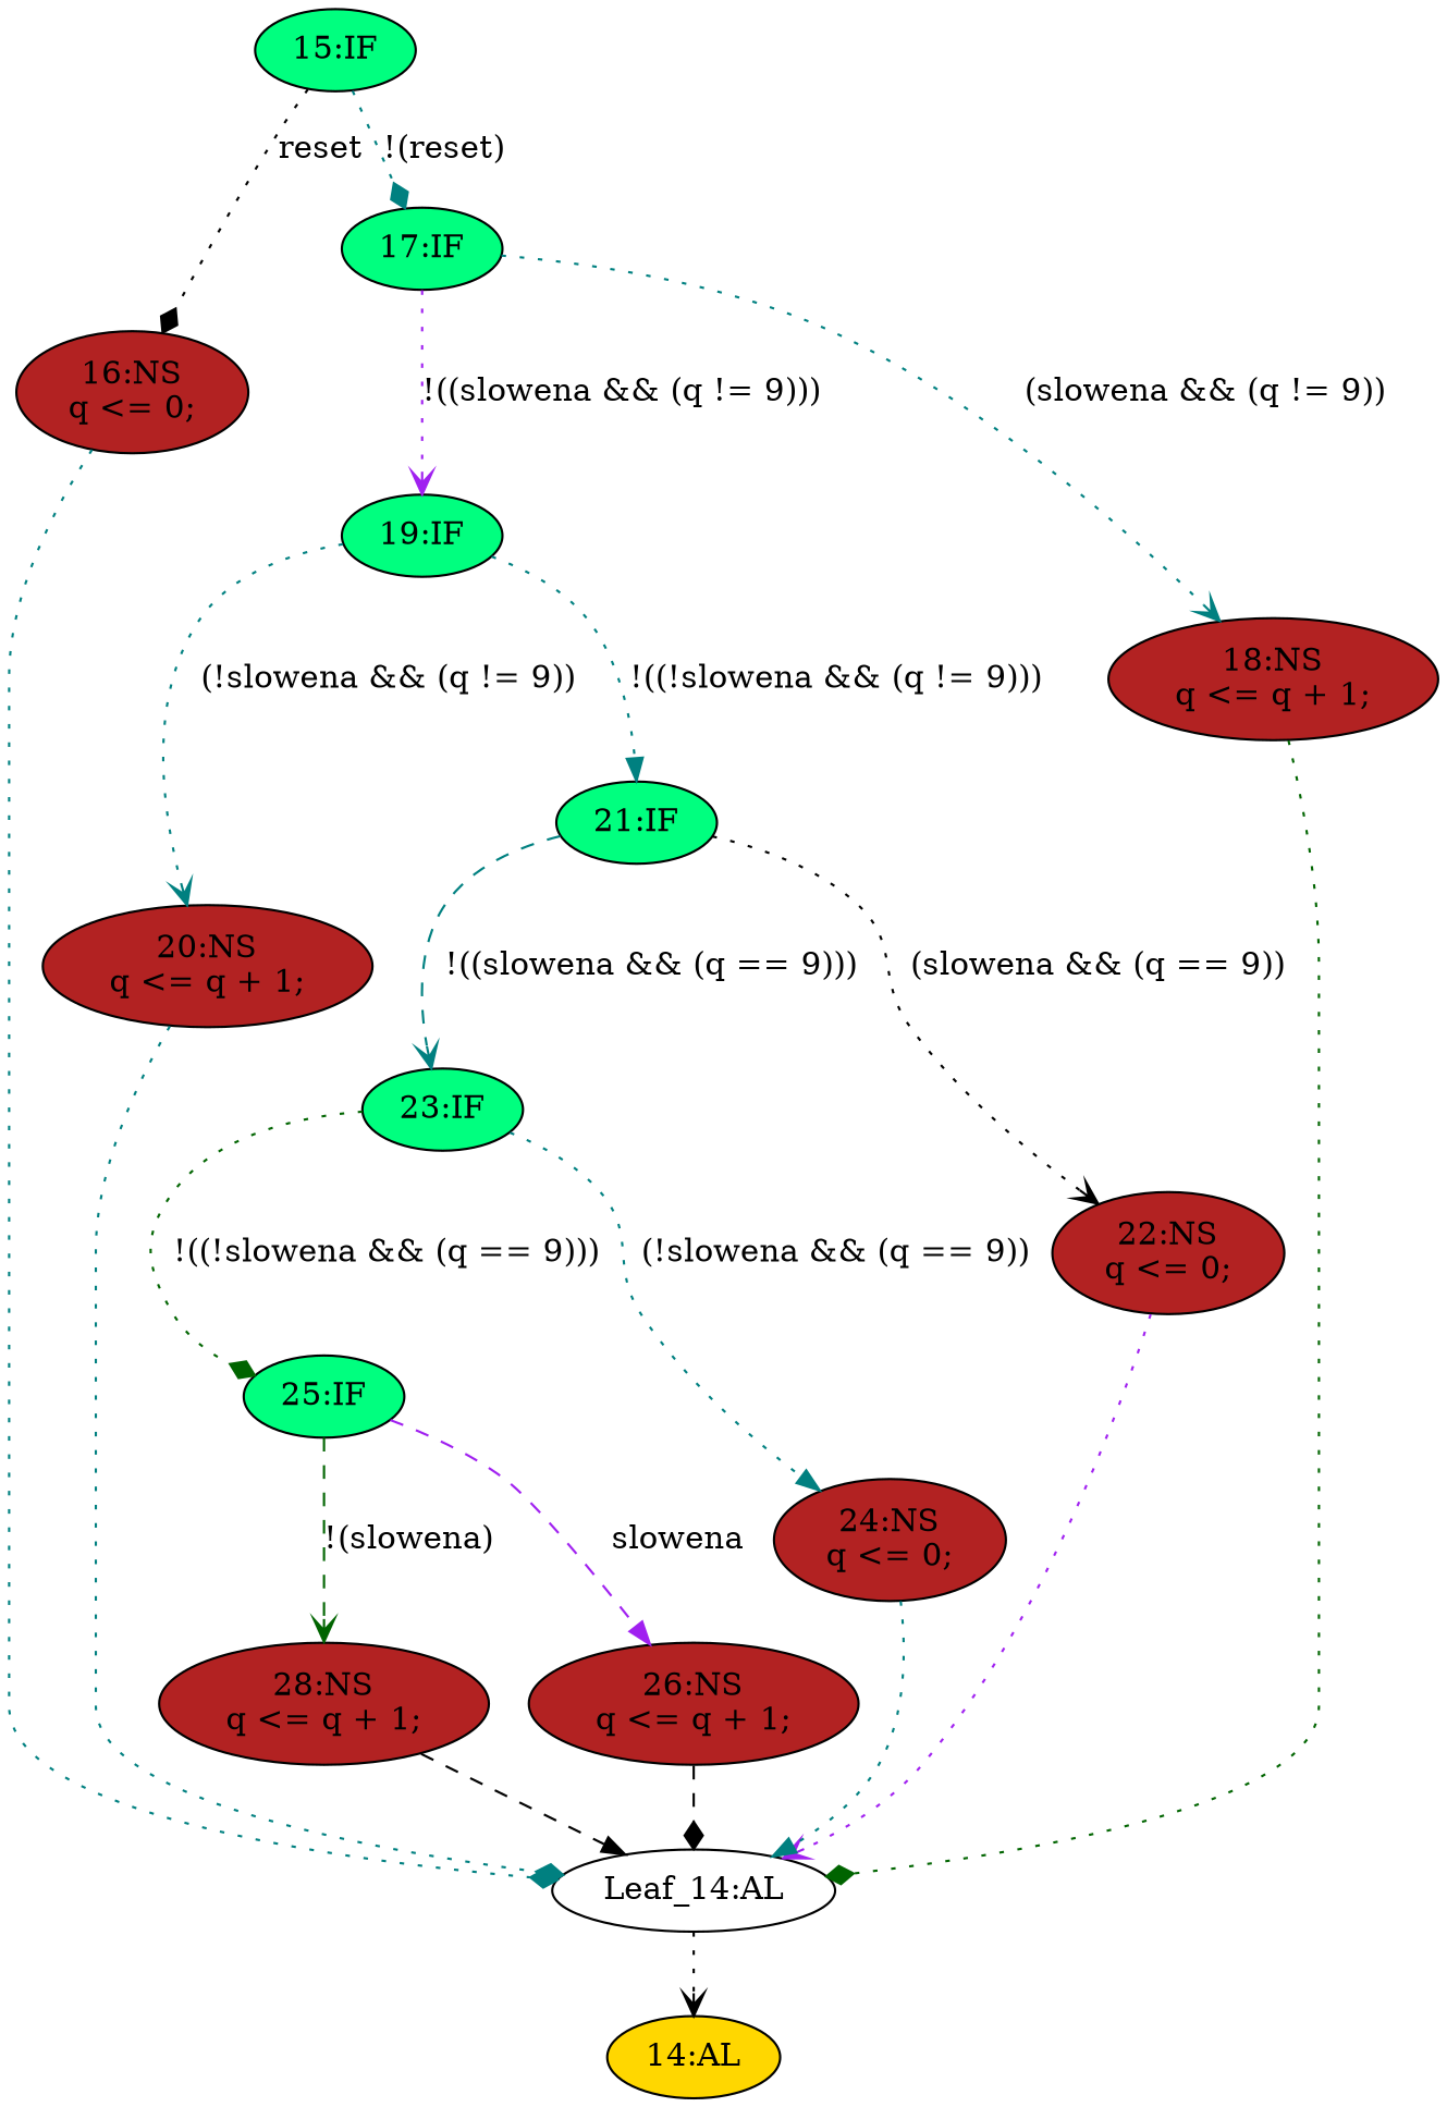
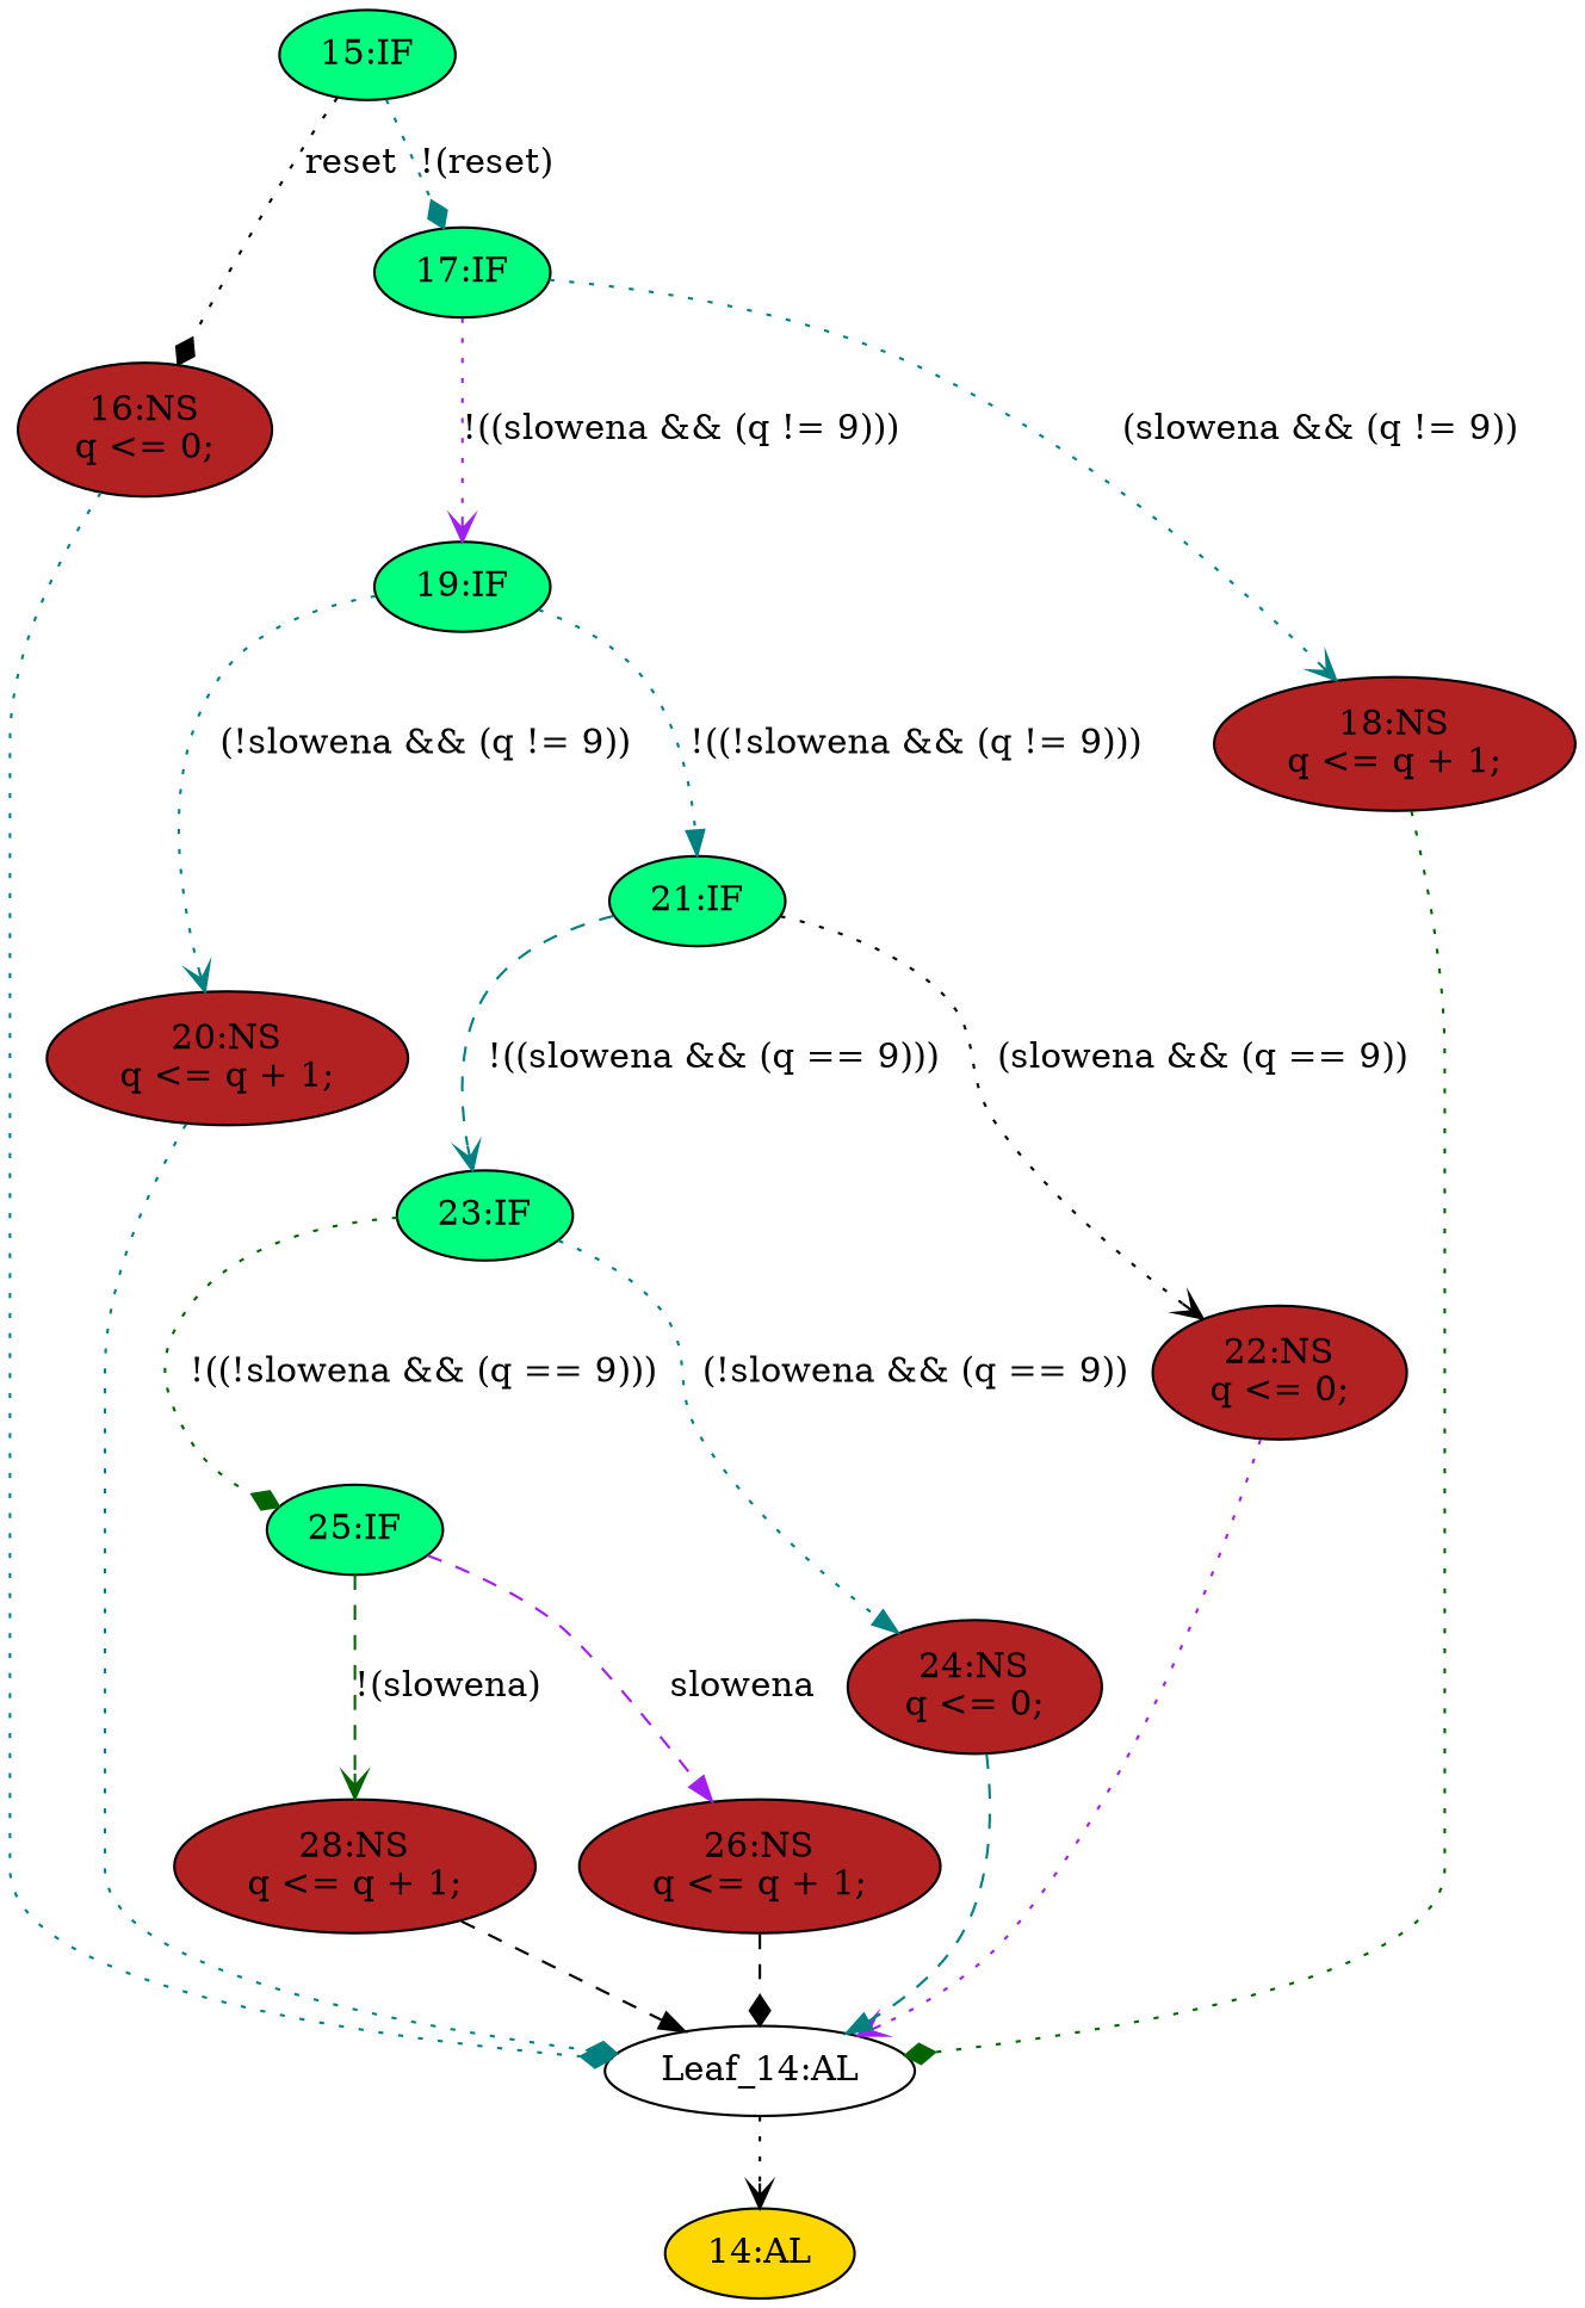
  strict digraph {
    node [fillcolor=firebrick statements="[]" style=filled typ=NonblockingSubstitution]
    edge [arrowhead=vee color=teal cond="['slowena', 'q']" lineno=None style=dotted]
    n1 [ast="<pyverilog.vparser.ast.NonblockingSubstitution object at 0x7f4dc2077390>" label="16:NS\nq <= 0;" statements="[<pyverilog.vparser.ast.NonblockingSubstitution object at 0x7f4dc2077390>]"]
    n2 [def_var="['q']" label="Leaf_14:AL" fillcolor="" statements="" style="" typ=""]
    n3 [ast="<pyverilog.vparser.ast.Always object at 0x7f4dc20f5390>" clk_sens=True fillcolor=gold label="14:AL" sens="['clk']" typ=Always use_var="['reset', 'q', 'slowena']"]
    n4 [ast="<pyverilog.vparser.ast.NonblockingSubstitution object at 0x7f4dc1cd8890>" label="28:NS\nq <= q + 1;" statements="[<pyverilog.vparser.ast.NonblockingSubstitution object at 0x7f4dc1cd8890>]"]
    n5 [ast="<pyverilog.vparser.ast.IfStatement object at 0x7f4dc207dd10>" fillcolor=springgreen label="19:IF" typ=IfStatement]
    n6 [ast="<pyverilog.vparser.ast.NonblockingSubstitution object at 0x7f4dc2066650>" label="20:NS\nq <= q + 1;" statements="[<pyverilog.vparser.ast.NonblockingSubstitution object at 0x7f4dc2066650>]"]
    n7 [ast="<pyverilog.vparser.ast.IfStatement object at 0x7f4dc2066550>" fillcolor=springgreen label="21:IF" typ=IfStatement]
    n8 [ast="<pyverilog.vparser.ast.IfStatement object at 0x7f4dc2086150>" fillcolor=springgreen label="23:IF" typ=IfStatement]
    n9 [ast="<pyverilog.vparser.ast.NonblockingSubstitution object at 0x7f4dc2481610>" label="22:NS\nq <= 0;" statements="[<pyverilog.vparser.ast.NonblockingSubstitution object at 0x7f4dc2481610>]"]
    n10 [ast="<pyverilog.vparser.ast.IfStatement object at 0x7f4dc1cd8c10>" fillcolor=springgreen label="25:IF" typ=IfStatement]
    n11 [ast="<pyverilog.vparser.ast.NonblockingSubstitution object at 0x7f4dc2086510>" label="24:NS\nq <= 0;" statements="[<pyverilog.vparser.ast.NonblockingSubstitution object at 0x7f4dc2086510>]"]
    n12 [ast="<pyverilog.vparser.ast.IfStatement object at 0x7f4dc2077090>" fillcolor=springgreen label="15:IF" typ=IfStatement]
    n13 [ast="<pyverilog.vparser.ast.IfStatement object at 0x7f4dc1dcee90>" fillcolor=springgreen label="17:IF" typ=IfStatement]
    n14 [ast="<pyverilog.vparser.ast.NonblockingSubstitution object at 0x7f4dc1dce290>" label="18:NS\nq <= q + 1;" statements="[<pyverilog.vparser.ast.NonblockingSubstitution object at 0x7f4dc1dce290>]"]
    n15 [ast="<pyverilog.vparser.ast.NonblockingSubstitution object at 0x7f4dc1cd8dd0>" label="26:NS\nq <= q + 1;" statements="[<pyverilog.vparser.ast.NonblockingSubstitution object at 0x7f4dc1cd8dd0>]"]
    n1 -> n2 [arrowhead=diamond cond="[]"]
    n2 -> n3 [color=black cond="" lineno=""]
    n4 -> n2 [arrowhead=normal color=black cond="[]" style=dashed]
    n5 -> n6 [label="(!slowena && (q != 9))" lineno=19]
    n5 -> n7 [arrowhead=normal label="!((!slowena && (q != 9)))" lineno=19]
    n6 -> n2 [arrowhead=diamond cond="[]"]
    n7 -> n8 [label="!((slowena && (q == 9)))" lineno=21 style=dashed]
    n7 -> n9 [color=black label="(slowena && (q == 9))" lineno=21]
    n8 -> n10 [arrowhead=diamond color=darkgreen label="!((!slowena && (q == 9)))" lineno=23]
    n8 -> n11 [arrowhead=normal label="(!slowena && (q == 9))" lineno=23]
    n9 -> n2 [color=purple cond="[]"]
    n10 -> n4 [color=darkgreen cond="['slowena']" label="!(slowena)" lineno=25 style=dashed]
    n10 -> n15 [arrowhead=normal color=purple cond="['slowena']" label=slowena lineno=25 style=dashed]
-   n11 -> n2 [arrowhead=normal cond="[]"]
+   n11 -> n2 [arrowhead=normal cond="[]" style=dashed]
    n12 -> n1 [arrowhead=diamond color=black cond="['reset']" label=reset lineno=15]
    n12 -> n13 [arrowhead=diamond cond="['reset']" label="!(reset)" lineno=15]
    n13 -> n5 [color=purple label="!((slowena && (q != 9)))" lineno=17]
    n13 -> n14 [label="(slowena && (q != 9))" lineno=17]
    n14 -> n2 [arrowhead=diamond color=darkgreen cond="[]"]
    n15 -> n2 [arrowhead=diamond color=black cond="[]" style=dashed]
  }
